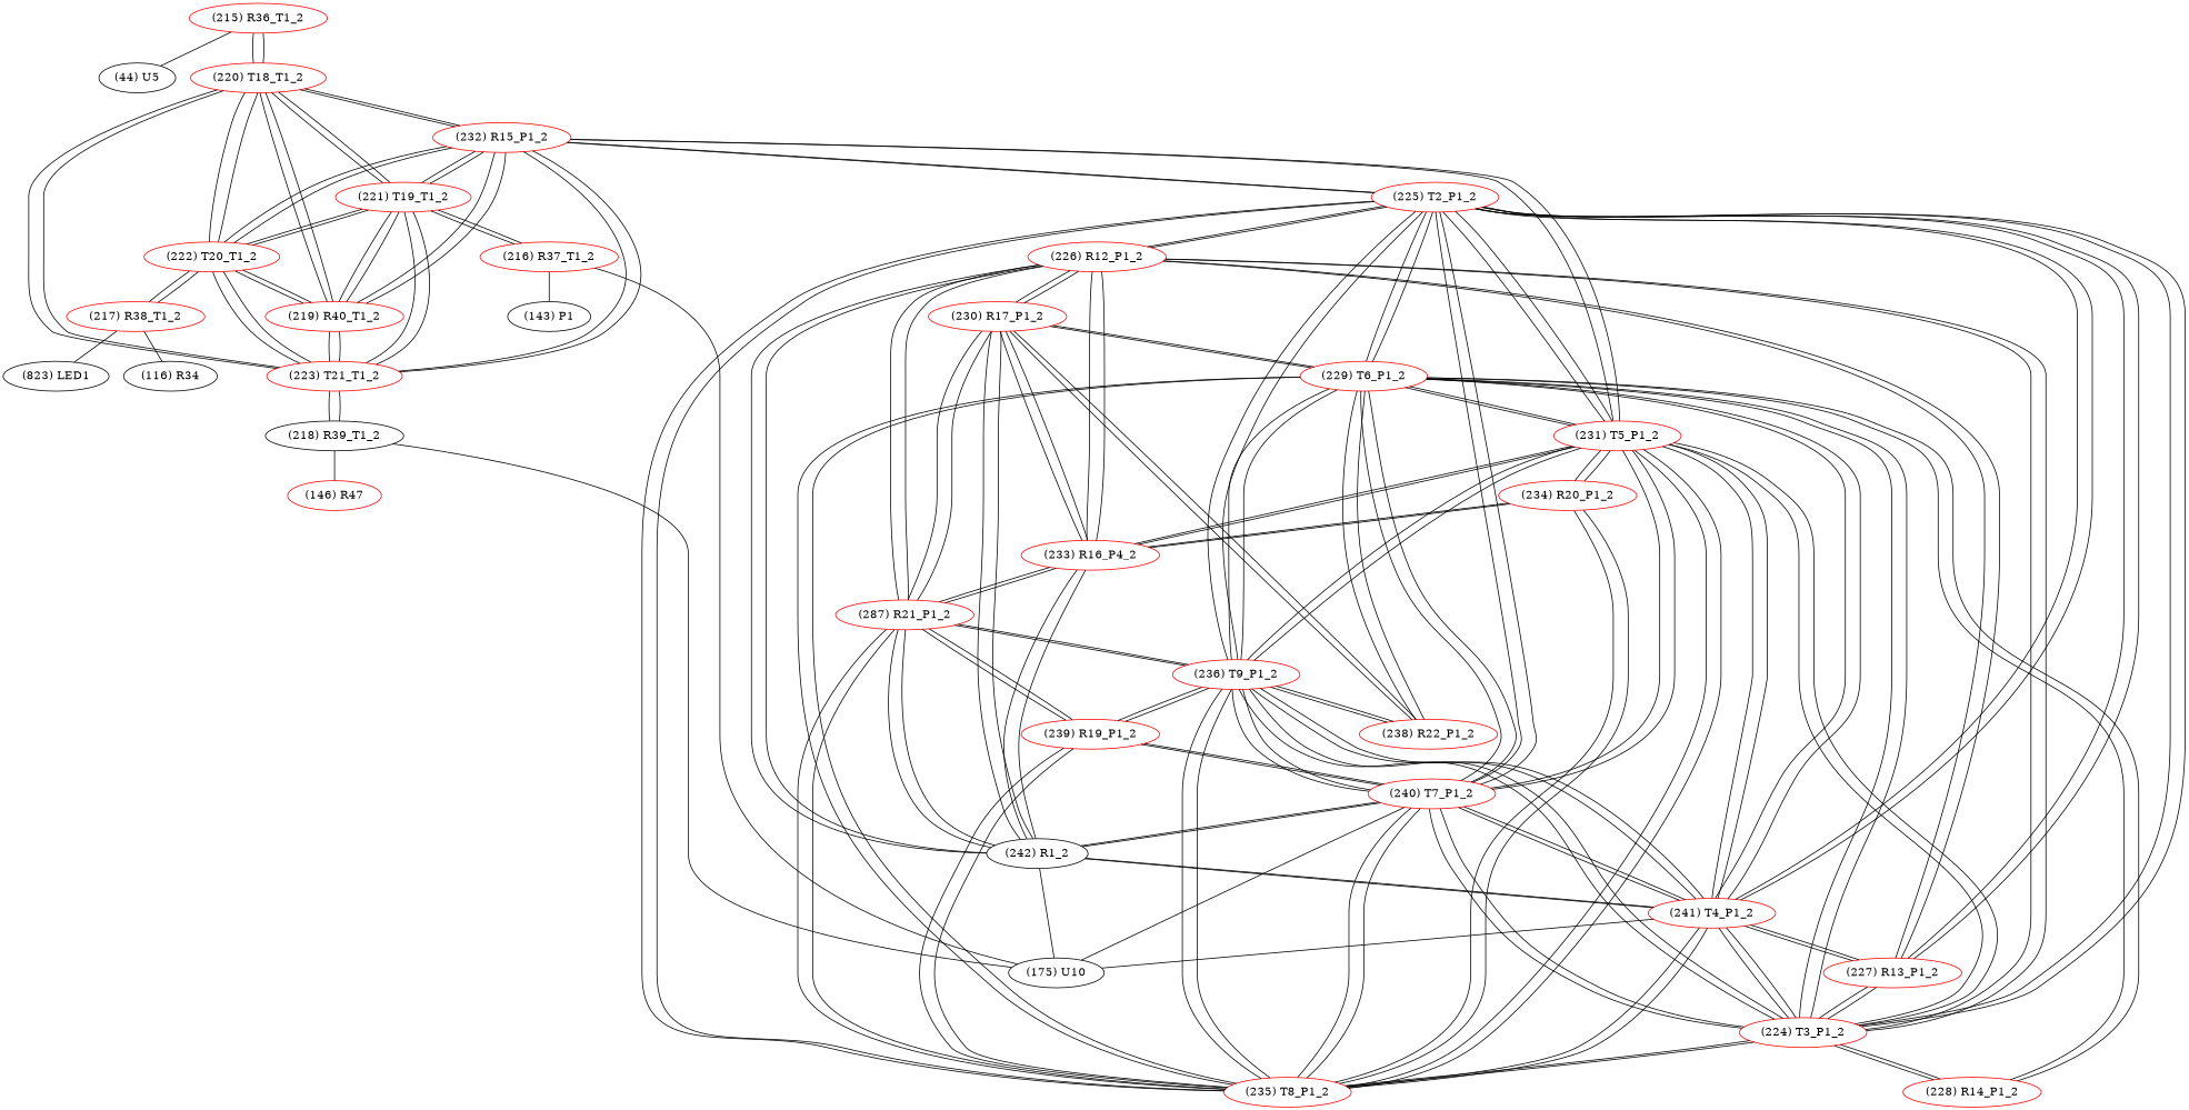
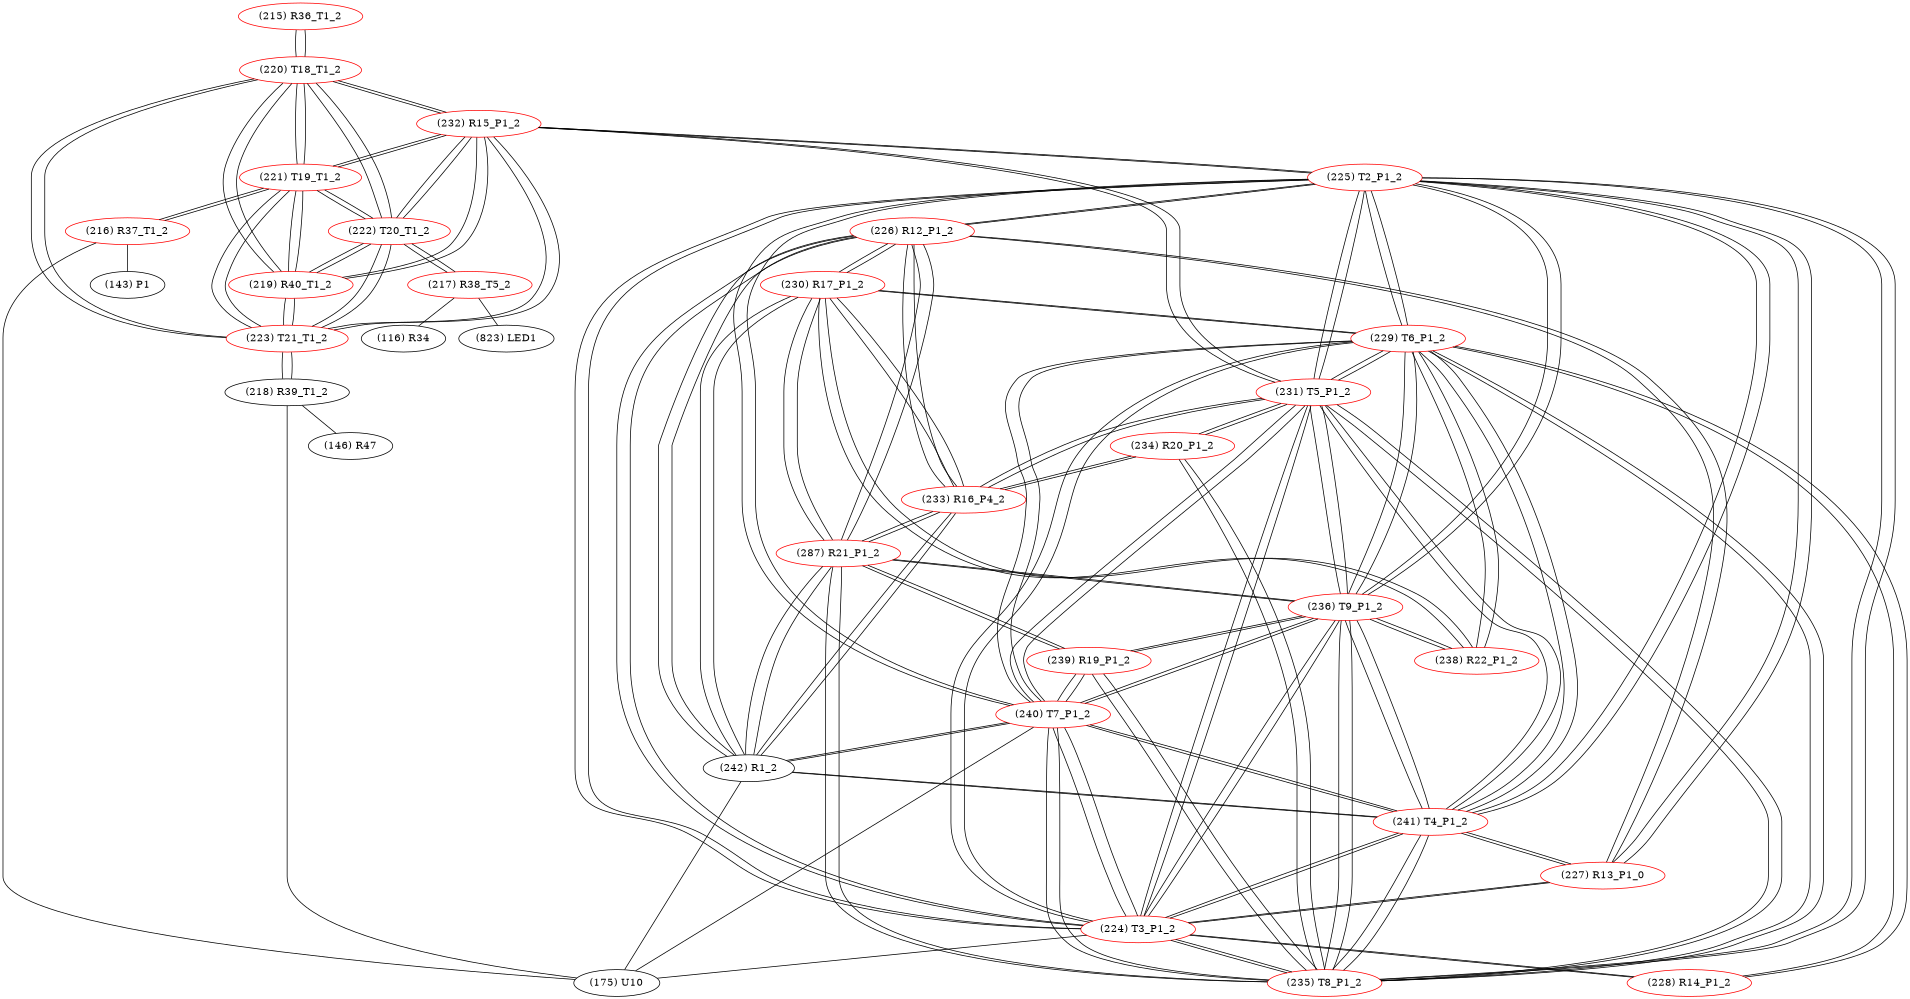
  graph {
    node [color=red]
    n1 [label="(215) R36_T1_2"]
-   n2 [label="(44) U5" color=""]
    n3 [label="(220) T18_T1_2"]
    n4 [label="(221) T19_T1_2"]
    n5 [label="(222) T20_T1_2"]
    n6 [label="(223) T21_T1_2"]
    n7 [label="(219) R40_T1_2"]
    n8 [label="(232) R15_P1_2"]
    n9 [label="(216) R37_T1_2"]
-   n10 [label="(217) R38_T1_2"]
+   n10 [label="(217) R38_T5_2"]
    n11 [color=black label="(218) R39_T1_2"]
    n12 [label="(231) T5_P1_2"]
    n13 [label="(225) T2_P1_2"]
    n14 [label="(175) U10" color=""]
    n15 [label="(143) P1" color=""]
    n16 [label="(823) LED1" color=""]
    n17 [label="(116) R34" color=""]
-   n18 [label="(146) R47"]
+   n18 [label="(146) R47" color=""]
    n19 [label="(224) T3_P1_2"]
    n20 [label="(241) T4_P1_2"]
    n21 [label="(240) T7_P1_2"]
    n22 [label="(236) T9_P1_2"]
    n23 [label="(235) T8_P1_2"]
    n24 [label="(229) T6_P1_2"]
    n25 [label="(233) R16_P4_2"]
    n26 [label="(234) R20_P1_2"]
-   n27 [label="(227) R13_P1_2"]
+   n27 [label="(227) R13_P1_0"]
    n28 [label="(226) R12_P1_2"]
    n29 [label="(228) R14_P1_2"]
    n30 [color=black label="(242) R1_2"]
    n31 [label="(239) R19_P1_2"]
    n32 [label="(287) R21_P1_2"]
    n33 [label="(238) R22_P1_2"]
    n34 [label="(230) R17_P1_2"]
-   n1 -- n2
    n1 -- n3
    n3 -- n1
    n3 -- n4
    n3 -- n5
    n3 -- n6
    n3 -- n7
    n3 -- n8
    n4 -- n3
    n4 -- n5
    n4 -- n6
    n4 -- n7
    n4 -- n8
    n4 -- n9
    n5 -- n3
    n5 -- n4
    n5 -- n6
    n5 -- n7
    n5 -- n8
    n5 -- n10
    n6 -- n3
    n6 -- n4
    n6 -- n5
    n6 -- n7
    n6 -- n8
    n6 -- n11
    n7 -- n3
    n7 -- n4
    n7 -- n5
    n7 -- n6
    n7 -- n8
    n8 -- n3
    n8 -- n4
    n8 -- n5
    n8 -- n6
    n8 -- n7
    n8 -- n12
    n8 -- n13
    n9 -- n4
    n9 -- n14
    n9 -- n15
    n10 -- n5
    n10 -- n16
    n10 -- n17
    n11 -- n6
    n11 -- n14
    n11 -- n18
    n12 -- n8
    n12 -- n13
    n12 -- n19
    n12 -- n20
    n12 -- n21
    n12 -- n22
    n12 -- n23
    n12 -- n24
    n12 -- n25
    n12 -- n26
    n13 -- n8
    n13 -- n12
    n13 -- n19
    n13 -- n20
    n13 -- n21
    n13 -- n22
    n13 -- n23
    n13 -- n24
    n13 -- n27
    n13 -- n28
    n19 -- n12
    n19 -- n13
    n19 -- n20
    n19 -- n21
    n19 -- n22
    n19 -- n23
    n19 -- n24
    n19 -- n27
    n19 -- n28
    n19 -- n29
    n20 -- n12
    n20 -- n13
-   n20 -- n14
+   n19 -- n14
    n20 -- n19
    n20 -- n21
    n20 -- n22
    n20 -- n23
    n20 -- n24
    n20 -- n27
    n20 -- n30
    n21 -- n12
    n21 -- n13
    n21 -- n14
    n21 -- n19
    n21 -- n20
    n21 -- n22
    n21 -- n23
    n21 -- n24
    n21 -- n30
    n21 -- n31
    n22 -- n12
    n22 -- n13
    n22 -- n19
    n22 -- n20
    n22 -- n21
    n22 -- n23
    n22 -- n24
    n22 -- n31
    n22 -- n32
    n22 -- n33
    n23 -- n12
    n23 -- n13
    n23 -- n19
    n23 -- n20
    n23 -- n21
    n23 -- n22
    n23 -- n24
    n23 -- n26
    n23 -- n31
    n23 -- n32
    n24 -- n12
    n24 -- n13
    n24 -- n19
    n24 -- n20
    n24 -- n21
    n24 -- n22
    n24 -- n23
    n24 -- n29
    n24 -- n33
    n24 -- n34
    n25 -- n12
    n25 -- n26
    n25 -- n28
    n25 -- n30
    n25 -- n32
    n25 -- n34
    n26 -- n12
    n26 -- n23
    n26 -- n25
    n27 -- n13
    n27 -- n19
    n27 -- n20
    n27 -- n28
    n28 -- n13
    n28 -- n19
    n28 -- n25
    n28 -- n27
    n28 -- n30
    n28 -- n32
    n28 -- n34
    n29 -- n19
    n29 -- n24
    n30 -- n14
    n30 -- n20
    n30 -- n21
    n30 -- n25
    n30 -- n28
    n30 -- n32
    n30 -- n34
    n31 -- n21
    n31 -- n22
    n31 -- n23
    n31 -- n32
    n32 -- n22
    n32 -- n23
    n32 -- n25
    n32 -- n28
    n32 -- n30
    n32 -- n31
    n32 -- n34
    n33 -- n22
    n33 -- n24
    n33 -- n34
    n34 -- n24
    n34 -- n25
    n34 -- n28
    n34 -- n30
    n34 -- n32
    n34 -- n33
  }
